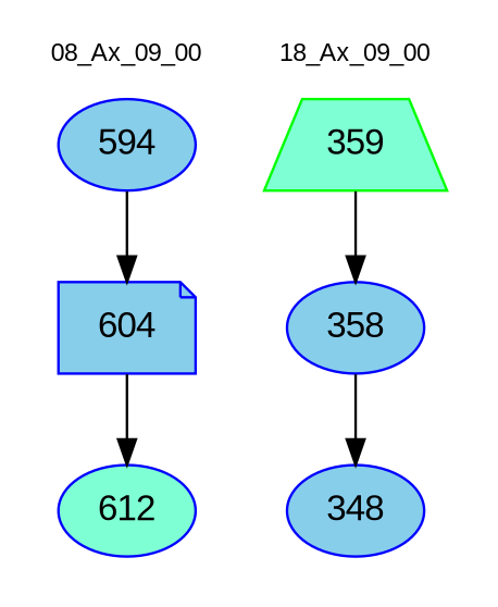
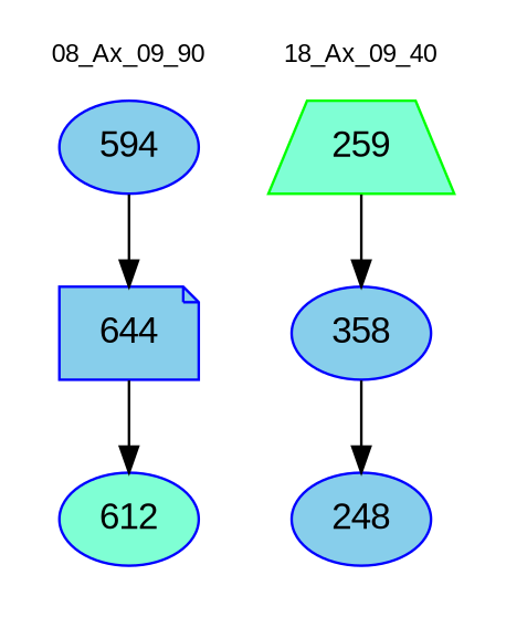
  digraph {
    fontname="Liberation Sans"
    node [color=blue fillcolor=skyblue fontname="Liberation Sans" shape=ellipse style=filled]
    edge [arrowhead=normal color=black fontname="Liberation Sans"]
    n1 [label=594]
-   n2 [label=604 shape=note]
+   n2 [label=644 shape=note]
    n3 [fillcolor=aquamarine label=612]
-   n4 [color=green fillcolor=aquamarine label=359 shape=trapezium]
+   n4 [color=green fillcolor=aquamarine label=259 shape=trapezium]
    n5 [label=358]
-   n6 [label=348]
+   n6 [label=248]
    subgraph cluster_1 {
      color=white
      fontsize=10
-     label="08_Ax_09_00"
+     label="08_Ax_09_90"
      n1
      n2
      n3
    }
    subgraph cluster_2 {
      color=white
      fontsize=10
-     label="18_Ax_09_00"
+     label="18_Ax_09_40"
      n4
      n5
      n6
    }
    n1 -> n2
    n2 -> n3
    n4 -> n5
    n5 -> n6
  }
